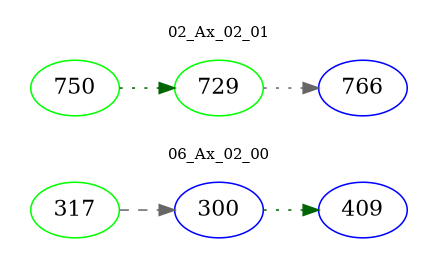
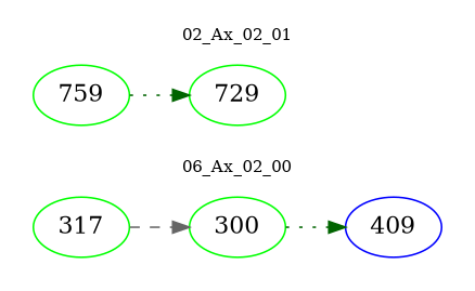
  digraph {
    rankdir=LR
    node [color=green]
    edge [color=gray40 style=dotted]
    n1 [label=317]
-   n2 [color=blue label=300]
+   n2 [label=300]
    n3 [color=blue label=409]
-   n4 [label=750]
+   n4 [label=759]
    n5 [label=729]
-   n6 [color=blue label=766]
    subgraph cluster_1 {
      color=white
      fontsize=10
      label="06_Ax_02_00"
      n1
      n2
      n3
    }
    subgraph cluster_2 {
      color=white
      fontsize=10
      label="02_Ax_02_01"
      n4
      n5
-     n6
    }
    n1 -> n2 [style=dashed]
    n2 -> n3 [color=darkgreen]
    n4 -> n5 [color=darkgreen]
-   n5 -> n6
  }
